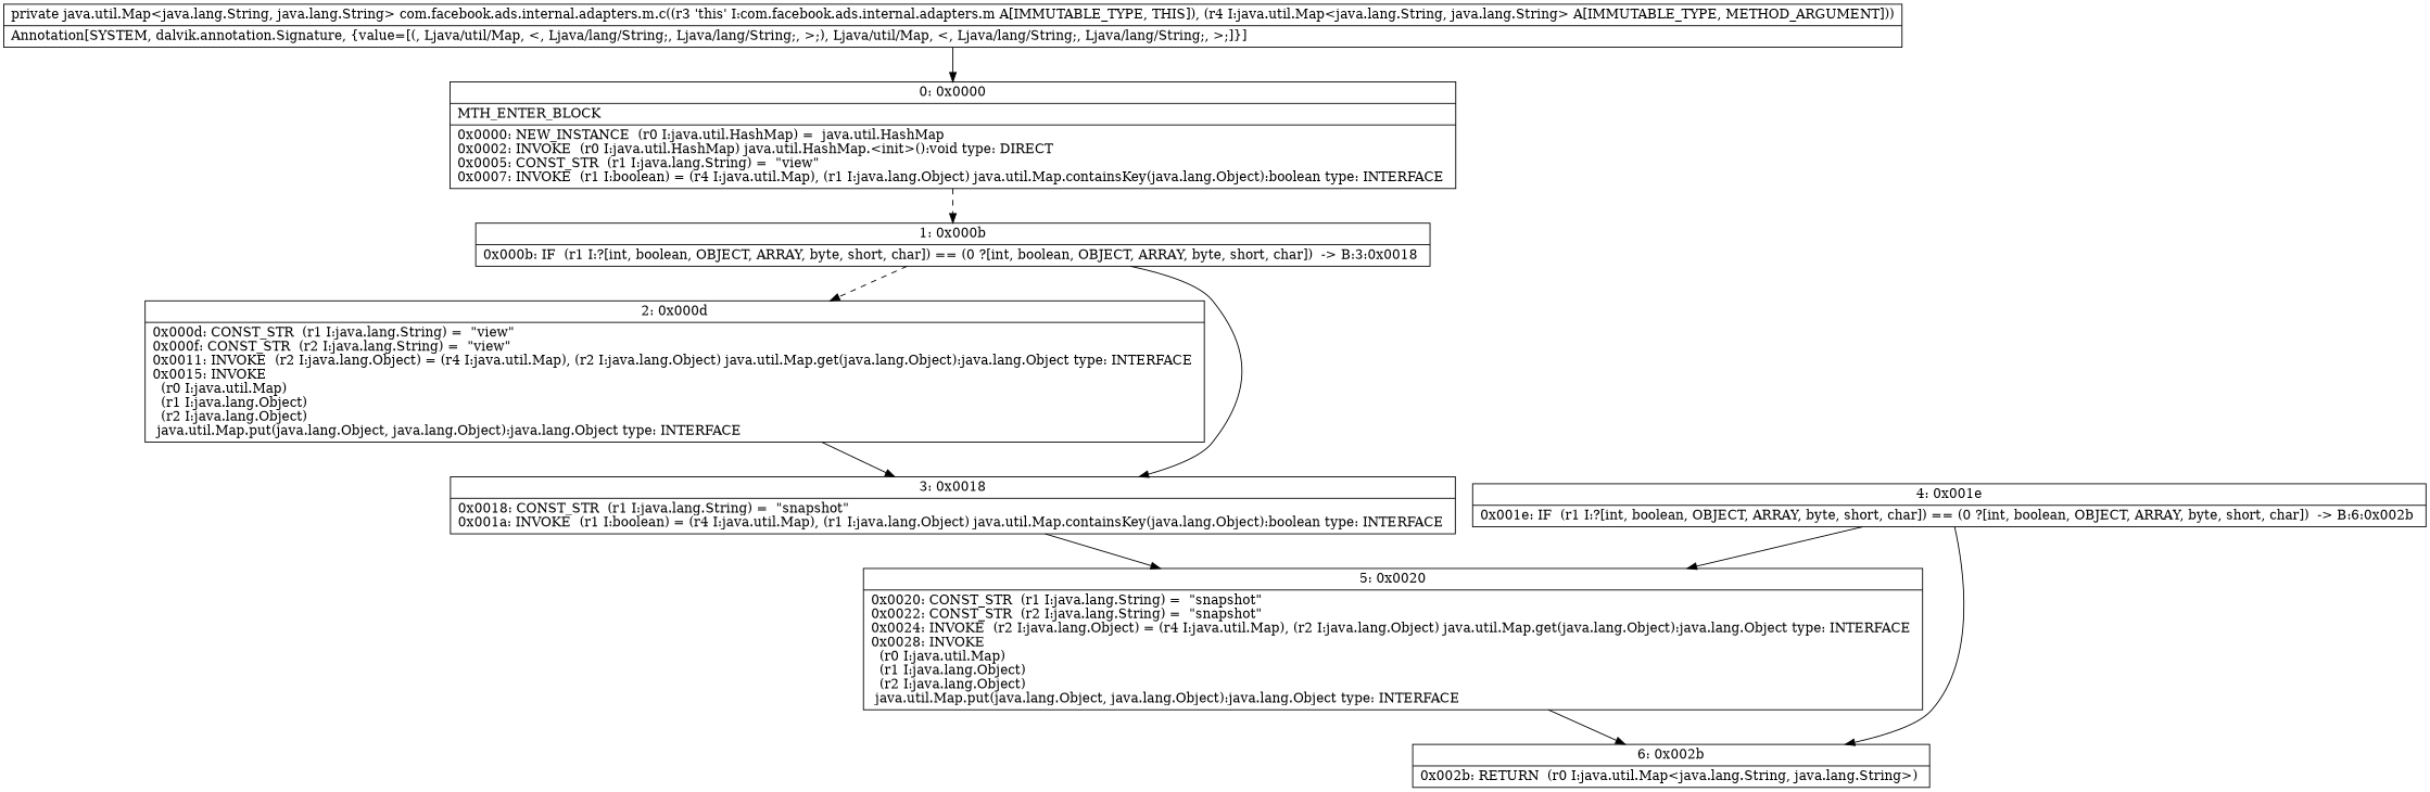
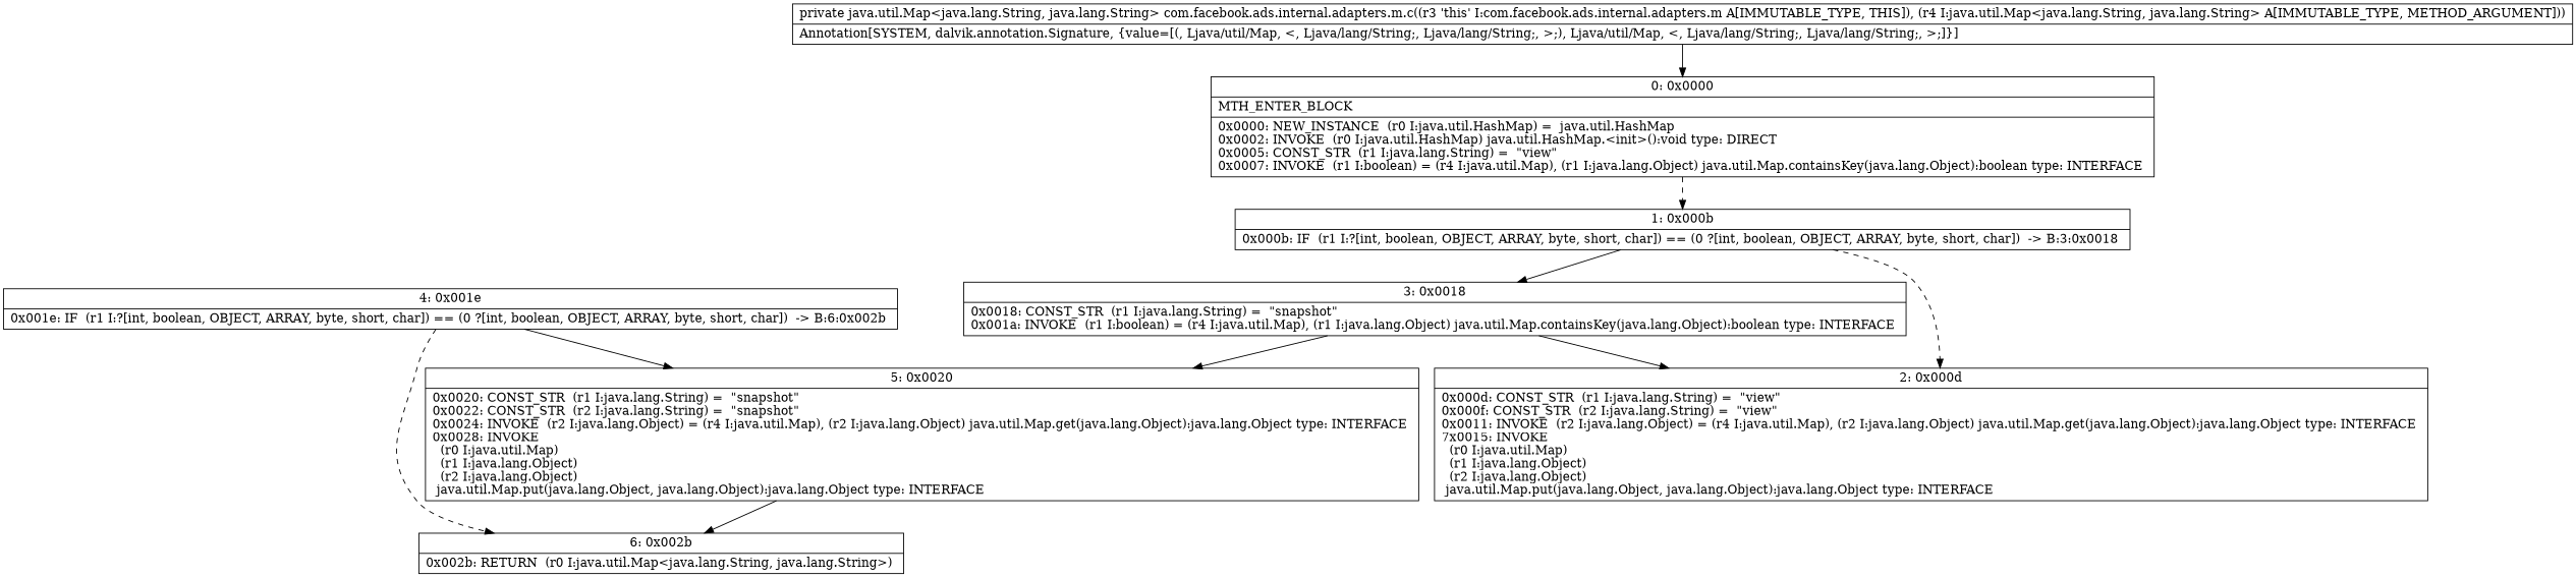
  digraph {
    node [shape=record]
    n1 [label="{0\:\ 0x0000|MTH_ENTER_BLOCK\l|0x0000: NEW_INSTANCE  (r0 I:java.util.HashMap) =  java.util.HashMap \l0x0002: INVOKE  (r0 I:java.util.HashMap) java.util.HashMap.\<init\>():void type: DIRECT \l0x0005: CONST_STR  (r1 I:java.lang.String) =  \"view\" \l0x0007: INVOKE  (r1 I:boolean) = (r4 I:java.util.Map), (r1 I:java.lang.Object) java.util.Map.containsKey(java.lang.Object):boolean type: INTERFACE \l}"]
    n2 [label="{1\:\ 0x000b|0x000b: IF  (r1 I:?[int, boolean, OBJECT, ARRAY, byte, short, char]) == (0 ?[int, boolean, OBJECT, ARRAY, byte, short, char])  \-\> B:3:0x0018 \l}"]
-   n3 [label="{2\:\ 0x000d|0x000d: CONST_STR  (r1 I:java.lang.String) =  \"view\" \l0x000f: CONST_STR  (r2 I:java.lang.String) =  \"view\" \l0x0011: INVOKE  (r2 I:java.lang.Object) = (r4 I:java.util.Map), (r2 I:java.lang.Object) java.util.Map.get(java.lang.Object):java.lang.Object type: INTERFACE \l0x0015: INVOKE  \l  (r0 I:java.util.Map)\l  (r1 I:java.lang.Object)\l  (r2 I:java.lang.Object)\l java.util.Map.put(java.lang.Object, java.lang.Object):java.lang.Object type: INTERFACE \l}"]
+   n3 [label="{2\:\ 0x000d|0x000d: CONST_STR  (r1 I:java.lang.String) =  \"view\" \l0x000f: CONST_STR  (r2 I:java.lang.String) =  \"view\" \l0x0011: INVOKE  (r2 I:java.lang.Object) = (r4 I:java.util.Map), (r2 I:java.lang.Object) java.util.Map.get(java.lang.Object):java.lang.Object type: INTERFACE \l7x0015: INVOKE  \l  (r0 I:java.util.Map)\l  (r1 I:java.lang.Object)\l  (r2 I:java.lang.Object)\l java.util.Map.put(java.lang.Object, java.lang.Object):java.lang.Object type: INTERFACE \l}"]
    n4 [label="{3\:\ 0x0018|0x0018: CONST_STR  (r1 I:java.lang.String) =  \"snapshot\" \l0x001a: INVOKE  (r1 I:boolean) = (r4 I:java.util.Map), (r1 I:java.lang.Object) java.util.Map.containsKey(java.lang.Object):boolean type: INTERFACE \l}"]
    n5 [label="{5\:\ 0x0020|0x0020: CONST_STR  (r1 I:java.lang.String) =  \"snapshot\" \l0x0022: CONST_STR  (r2 I:java.lang.String) =  \"snapshot\" \l0x0024: INVOKE  (r2 I:java.lang.Object) = (r4 I:java.util.Map), (r2 I:java.lang.Object) java.util.Map.get(java.lang.Object):java.lang.Object type: INTERFACE \l0x0028: INVOKE  \l  (r0 I:java.util.Map)\l  (r1 I:java.lang.Object)\l  (r2 I:java.lang.Object)\l java.util.Map.put(java.lang.Object, java.lang.Object):java.lang.Object type: INTERFACE \l}"]
    n6 [label="{4\:\ 0x001e|0x001e: IF  (r1 I:?[int, boolean, OBJECT, ARRAY, byte, short, char]) == (0 ?[int, boolean, OBJECT, ARRAY, byte, short, char])  \-\> B:6:0x002b \l}"]
    n7 [label="{6\:\ 0x002b|0x002b: RETURN  (r0 I:java.util.Map\<java.lang.String, java.lang.String\>) \l}"]
    n8 [label="{private java.util.Map\<java.lang.String, java.lang.String\> com.facebook.ads.internal.adapters.m.c((r3 'this' I:com.facebook.ads.internal.adapters.m A[IMMUTABLE_TYPE, THIS]), (r4 I:java.util.Map\<java.lang.String, java.lang.String\> A[IMMUTABLE_TYPE, METHOD_ARGUMENT]))  | Annotation[SYSTEM, dalvik.annotation.Signature, \{value=[(, Ljava\/util\/Map, \<, Ljava\/lang\/String;, Ljava\/lang\/String;, \>;), Ljava\/util\/Map, \<, Ljava\/lang\/String;, Ljava\/lang\/String;, \>;]\}]\l}"]
    n1 -> n2 [style=dashed]
    n2 -> n3 [style=dashed]
    n2 -> n4
-   n3 -> n4
+   n4 -> n3
    n4 -> n5
    n5 -> n7
    n6 -> n5 [style=solid]
-   n6 -> n7
+   n6 -> n7 [style=dashed]
    n8 -> n1
  }
